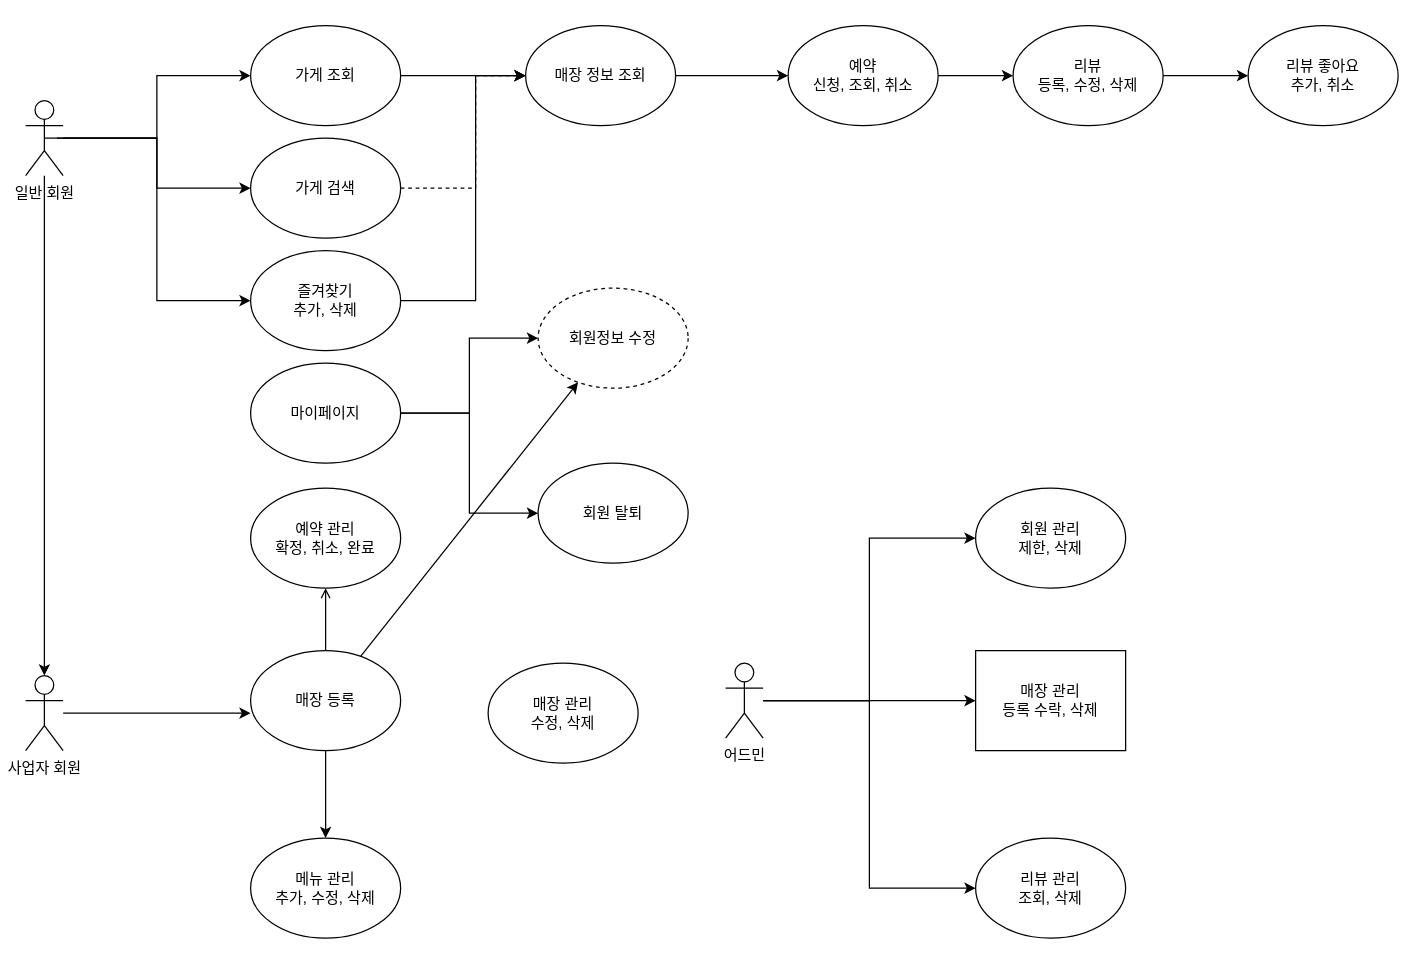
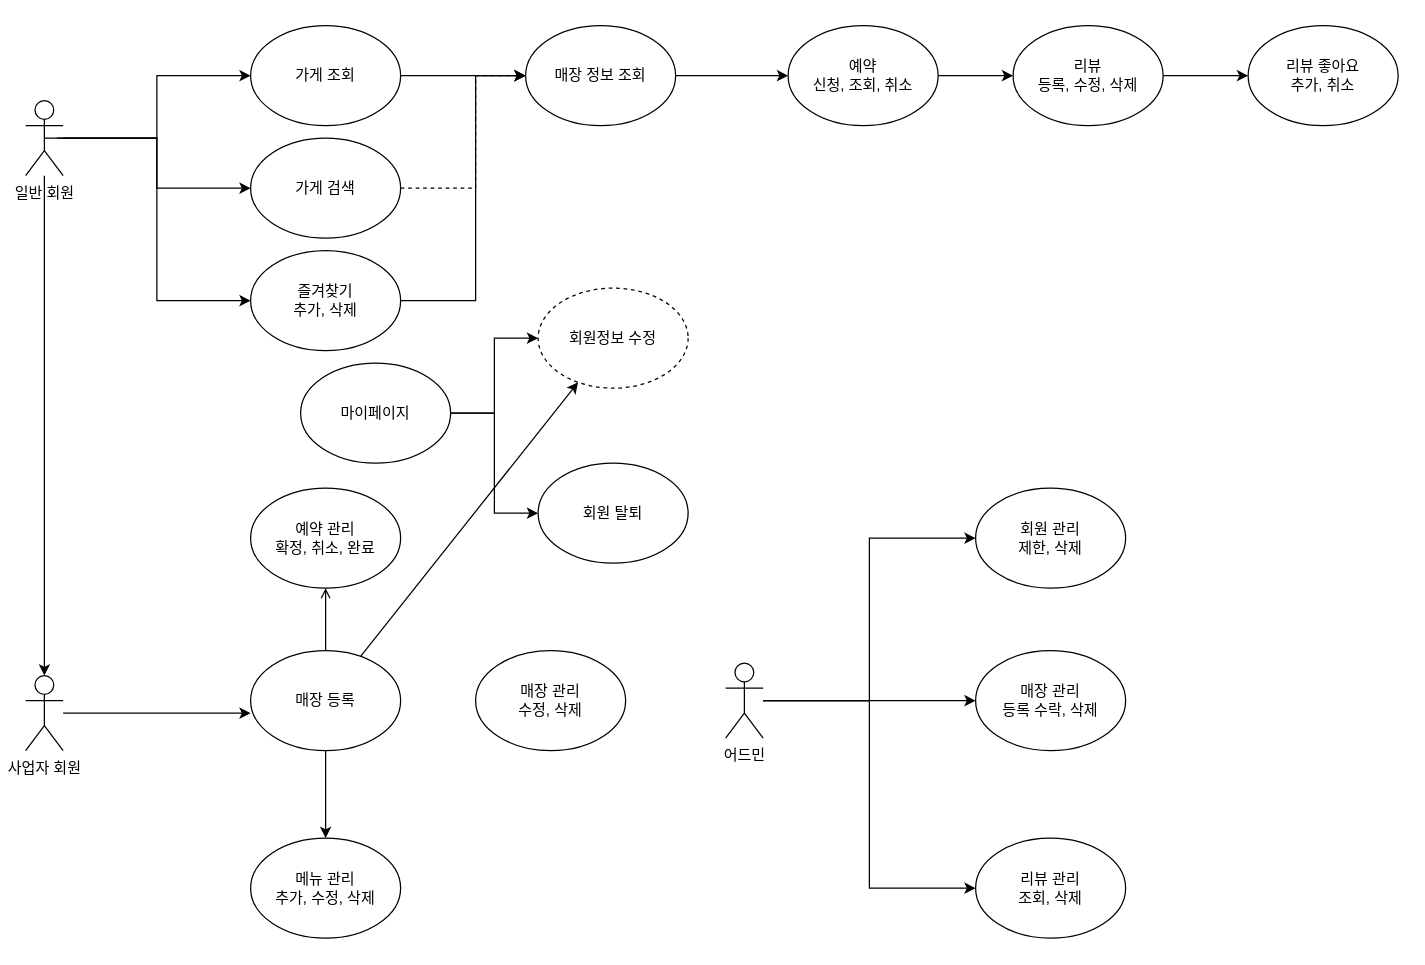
  <mxCell id="0" />
  <mxCell id="1" parent="0" />
  <mxCell id="2" style="edgeStyle=orthogonalEdgeStyle;rounded=0;orthogonalLoop=1;jettySize=auto;html=1;entryX=0;entryY=0.5;entryDx=0;entryDy=0;" parent="1" source="5" target="15" edge="1"><mxGeometry relative="1" as="geometry" /></mxCell>
  <mxCell id="3" style="edgeStyle=orthogonalEdgeStyle;rounded=0;orthogonalLoop=1;jettySize=auto;html=1;entryX=0;entryY=0.5;entryDx=0;entryDy=0;" parent="1" target="17" edge="1"><mxGeometry relative="1" as="geometry"><mxPoint x="45" y="109.976" as="sourcePoint" /><mxPoint x="195" y="239.976" as="targetPoint" /><Array as="points"><mxPoint x="125" y="110" /><mxPoint x="125" y="240" /></Array></mxGeometry></mxCell>
  <mxCell id="4" style="edgeStyle=orthogonalEdgeStyle;rounded=0;orthogonalLoop=1;jettySize=auto;html=1;exitX=0.5;exitY=0.5;exitDx=0;exitDy=0;exitPerimeter=0;entryX=0;entryY=0.5;entryDx=0;entryDy=0;" parent="1" source="5" target="39" edge="1"><mxGeometry relative="1" as="geometry" /></mxCell>
  <mxCell id="5" value="일반 회원" style="shape=umlActor;verticalLabelPosition=bottom;verticalAlign=top;html=1;outlineConnect=0;" parent="1" vertex="1"><mxGeometry x="20" y="80" width="30" height="60" as="geometry" /></mxCell>
  <mxCell id="6" value="" style="edgeStyle=orthogonalEdgeStyle;rounded=0;orthogonalLoop=1;jettySize=auto;html=1;entryX=0;entryY=0.5;entryDx=0;entryDy=0;" parent="1" source="9" target="32" edge="1"><mxGeometry relative="1" as="geometry"><mxPoint x="780" y="510" as="targetPoint" /></mxGeometry></mxCell>
  <mxCell id="7" value="" style="edgeStyle=orthogonalEdgeStyle;rounded=0;orthogonalLoop=1;jettySize=auto;html=1;" parent="1" source="9" target="33" edge="1"><mxGeometry relative="1" as="geometry"><mxPoint x="780" y="620" as="targetPoint" /></mxGeometry></mxCell>
  <mxCell id="8" style="edgeStyle=orthogonalEdgeStyle;rounded=0;orthogonalLoop=1;jettySize=auto;html=1;entryX=0;entryY=0.5;entryDx=0;entryDy=0;" parent="1" source="9" target="34" edge="1"><mxGeometry relative="1" as="geometry" /></mxCell>
  <mxCell id="9" value="어드민" style="shape=umlActor;verticalLabelPosition=bottom;verticalAlign=top;html=1;outlineConnect=0;" parent="1" vertex="1"><mxGeometry x="580" y="530" width="30" height="60" as="geometry" /></mxCell>
  <mxCell id="10" style="edgeStyle=orthogonalEdgeStyle;rounded=0;orthogonalLoop=1;jettySize=auto;html=1;" parent="1" source="12" target="13" edge="1"><mxGeometry relative="1" as="geometry" /></mxCell>
  <mxCell id="11" value="사업자 회원" style="shape=umlActor;verticalLabelPosition=bottom;verticalAlign=top;html=1;outlineConnect=0;" parent="1" vertex="1"><mxGeometry x="20" y="540" width="30" height="60" as="geometry" /></mxCell>
  <mxCell id="12" value="매장 등록" style="ellipse;whiteSpace=wrap;html=1;" parent="1" vertex="1"><mxGeometry x="200" y="520" width="120" height="80" as="geometry" /></mxCell>
  <mxCell id="13" value="메뉴 관리&lt;div&gt;추가, 수정, 삭제&lt;/div&gt;" style="ellipse;whiteSpace=wrap;html=1;" parent="1" vertex="1"><mxGeometry x="200" y="670" width="120" height="80" as="geometry" /></mxCell>
  <mxCell id="14" style="edgeStyle=orthogonalEdgeStyle;rounded=0;orthogonalLoop=1;jettySize=auto;html=1;" parent="1" source="15" target="19" edge="1"><mxGeometry relative="1" as="geometry" /></mxCell>
  <mxCell id="15" value="가게 조회" style="ellipse;whiteSpace=wrap;html=1;" parent="1" vertex="1"><mxGeometry x="200" y="20" width="120" height="80" as="geometry" /></mxCell>
  <mxCell id="16" style="edgeStyle=orthogonalEdgeStyle;rounded=0;orthogonalLoop=1;jettySize=auto;html=1;entryX=0;entryY=0.5;entryDx=0;entryDy=0;" parent="1" source="17" target="19" edge="1"><mxGeometry relative="1" as="geometry"><Array as="points"><mxPoint x="380" y="240" /><mxPoint x="380" y="60" /></Array></mxGeometry></mxCell>
  <mxCell id="17" value="즐겨찾기&lt;div&gt;추가, 삭제&lt;/div&gt;" style="ellipse;whiteSpace=wrap;html=1;" parent="1" vertex="1"><mxGeometry x="200" y="200" width="120" height="80" as="geometry" /></mxCell>
  <mxCell id="18" style="edgeStyle=orthogonalEdgeStyle;rounded=0;orthogonalLoop=1;jettySize=auto;html=1;" parent="1" source="19" target="27" edge="1"><mxGeometry relative="1" as="geometry"><mxPoint x="650" y="60" as="targetPoint" /></mxGeometry></mxCell>
  <mxCell id="19" value="매장 정보 조회" style="ellipse;whiteSpace=wrap;html=1;" parent="1" vertex="1"><mxGeometry x="420" y="20" width="120" height="80" as="geometry" /></mxCell>
  <mxCell id="20" style="edgeStyle=orthogonalEdgeStyle;rounded=0;orthogonalLoop=1;jettySize=auto;html=1;entryX=0;entryY=0.5;entryDx=0;entryDy=0;" parent="1" source="22" target="23" edge="1"><mxGeometry relative="1" as="geometry" /></mxCell>
  <mxCell id="21" style="edgeStyle=orthogonalEdgeStyle;rounded=0;orthogonalLoop=1;jettySize=auto;html=1;entryX=0;entryY=0.5;entryDx=0;entryDy=0;" parent="1" source="22" target="24" edge="1"><mxGeometry relative="1" as="geometry" /></mxCell>
- <mxCell id="22" value="마이페이지" style="ellipse;whiteSpace=wrap;html=1;" parent="1" vertex="1"><mxGeometry x="200" y="290" width="120" height="80" as="geometry" /></mxCell>
+ <mxCell id="22" value="마이페이지" style="ellipse;whiteSpace=wrap;html=1;" parent="1" vertex="1"><mxGeometry x="240" y="290" width="120" height="80" as="geometry" /></mxCell>
  <mxCell id="23" value="회원정보 수정" style="ellipse;whiteSpace=wrap;html=1;dashed=1;" parent="1" vertex="1"><mxGeometry x="430" y="230" width="120" height="80" as="geometry" /></mxCell>
  <mxCell id="24" value="회원 탈퇴" style="ellipse;whiteSpace=wrap;html=1;" parent="1" vertex="1"><mxGeometry x="430" y="370" width="120" height="80" as="geometry" /></mxCell>
  <mxCell id="25" style="edgeStyle=orthogonalEdgeStyle;rounded=0;orthogonalLoop=1;jettySize=auto;html=1;" parent="1" source="5" target="11" edge="1"><mxGeometry relative="1" as="geometry" /></mxCell>
  <mxCell id="26" style="edgeStyle=orthogonalEdgeStyle;rounded=0;orthogonalLoop=1;jettySize=auto;html=1;entryX=0;entryY=0.625;entryDx=0;entryDy=0;entryPerimeter=0;" parent="1" source="11" target="12" edge="1"><mxGeometry relative="1" as="geometry" /></mxCell>
  <mxCell id="27" value="예약&lt;div&gt;신청, 조회, 취소&lt;/div&gt;" style="ellipse;whiteSpace=wrap;html=1;" parent="1" vertex="1"><mxGeometry x="630" y="20" width="120" height="80" as="geometry" /></mxCell>
- <mxCell id="28" value="매장 관리&lt;div&gt;수정, 삭제&lt;/div&gt;" style="ellipse;whiteSpace=wrap;html=1;" parent="1" vertex="1"><mxGeometry x="390" y="530" width="120" height="80" as="geometry" /></mxCell>
+ <mxCell id="28" value="매장 관리&lt;div&gt;수정, 삭제&lt;/div&gt;" style="ellipse;whiteSpace=wrap;html=1;" parent="1" vertex="1"><mxGeometry x="380" y="520" width="120" height="80" as="geometry" /></mxCell>
  <mxCell id="29" value="" style="endArrow=classic;html=1;rounded=0;" parent="1" source="12" target="23" edge="1"><mxGeometry width="50" height="50" relative="1" as="geometry"><mxPoint x="450" y="730" as="sourcePoint" /><mxPoint x="500" y="680" as="targetPoint" /></mxGeometry></mxCell>
  <mxCell id="30" value="예약 관리&lt;div&gt;확정, 취소, 완료&lt;/div&gt;" style="ellipse;whiteSpace=wrap;html=1;" parent="1" vertex="1"><mxGeometry x="200" y="390" width="120" height="80" as="geometry" /></mxCell>
  <mxCell id="31" style="edgeStyle=orthogonalEdgeStyle;rounded=0;orthogonalLoop=1;jettySize=auto;html=1;endArrow=open;" parent="1" source="12" target="30" edge="1"><mxGeometry relative="1" as="geometry"><mxPoint x="270" y="610" as="sourcePoint" /><mxPoint x="270" y="680" as="targetPoint" /></mxGeometry></mxCell>
  <mxCell id="32" value="회원 관리&lt;div&gt;제한, 삭제&lt;/div&gt;" style="ellipse;whiteSpace=wrap;html=1;" parent="1" vertex="1"><mxGeometry x="780" y="390" width="120" height="80" as="geometry" /></mxCell>
- <mxCell id="33" value="매장 관리&lt;div&gt;등록 수락, 삭제&lt;/div&gt;" style="whiteSpace=wrap;html=1;rounded=0;" parent="1" vertex="1"><mxGeometry x="780" y="520" width="120" height="80" as="geometry" /></mxCell>
+ <mxCell id="33" value="매장 관리&lt;div&gt;등록 수락, 삭제&lt;/div&gt;" style="ellipse;whiteSpace=wrap;html=1;" parent="1" vertex="1"><mxGeometry x="780" y="520" width="120" height="80" as="geometry" /></mxCell>
  <mxCell id="34" value="리뷰 관리&lt;div&gt;조회, 삭제&lt;/div&gt;" style="ellipse;whiteSpace=wrap;html=1;" parent="1" vertex="1"><mxGeometry x="780" y="670" width="120" height="80" as="geometry" /></mxCell>
  <mxCell id="35" style="edgeStyle=orthogonalEdgeStyle;rounded=0;orthogonalLoop=1;jettySize=auto;html=1;entryX=0;entryY=0.5;entryDx=0;entryDy=0;" parent="1" source="36" target="40" edge="1"><mxGeometry relative="1" as="geometry" /></mxCell>
  <mxCell id="36" value="리뷰&lt;div&gt;등록, 수정, 삭제&lt;/div&gt;" style="ellipse;whiteSpace=wrap;html=1;" parent="1" vertex="1"><mxGeometry x="810" y="20" width="120" height="80" as="geometry" /></mxCell>
  <mxCell id="37" style="edgeStyle=orthogonalEdgeStyle;rounded=0;orthogonalLoop=1;jettySize=auto;html=1;" parent="1" source="27" target="36" edge="1"><mxGeometry relative="1" as="geometry"><mxPoint x="640" y="70" as="targetPoint" /><mxPoint x="550" y="70" as="sourcePoint" /></mxGeometry></mxCell>
  <mxCell id="38" style="edgeStyle=orthogonalEdgeStyle;rounded=0;orthogonalLoop=1;jettySize=auto;html=1;entryX=0;entryY=0.5;entryDx=0;entryDy=0;dashed=1;" parent="1" source="39" target="19" edge="1"><mxGeometry relative="1" as="geometry"><mxPoint x="400" y="110" as="targetPoint" /><Array as="points"><mxPoint x="380" y="150" /><mxPoint x="380" y="60" /></Array></mxGeometry></mxCell>
  <mxCell id="39" value="가게 검색" style="ellipse;whiteSpace=wrap;html=1;" parent="1" vertex="1"><mxGeometry x="200" y="110" width="120" height="80" as="geometry" /></mxCell>
  <mxCell id="40" value="리뷰 좋아요&lt;div&gt;추가, 취소&lt;/div&gt;" style="ellipse;whiteSpace=wrap;html=1;" parent="1" vertex="1"><mxGeometry x="998" y="20" width="120" height="80" as="geometry" /></mxCell>
